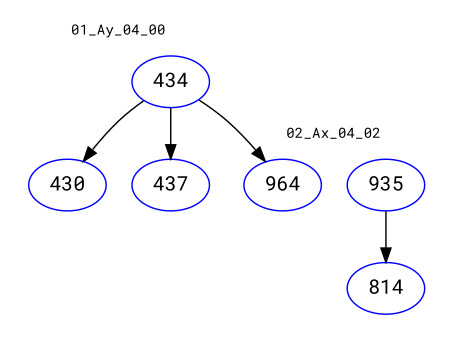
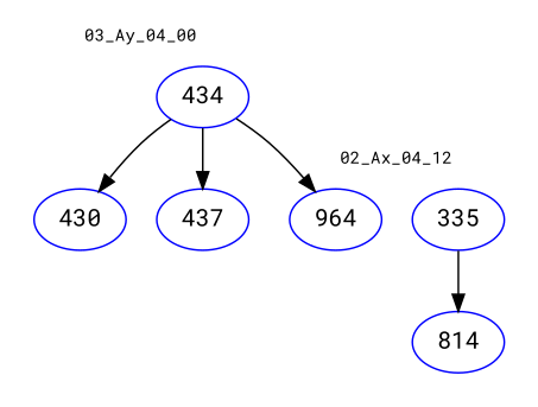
  digraph {
    fontname="Roboto Mono"
    node [color=blue fontname="Roboto Mono"]
    edge [color=black fontname="Roboto Mono"]
-   n1 [label=935]
+   n1 [label=335]
    n2 [label=814]
    n3 [label=964]
    n4 [label=434]
    n5 [label=430]
    n6 [label=437]
    subgraph cluster_1 {
      color=white
      fontsize=10
-     label="02_Ax_04_02"
+     label="02_Ax_04_12"
      n1
      n2
      n3
    }
    subgraph cluster_2 {
      color=white
      fontsize=10
-     label="01_Ay_04_00"
+     label="03_Ay_04_00"
      n4
      n5
      n6
    }
    n1 -> n2
    n4 -> n3
    n4 -> n5
    n4 -> n6
  }
